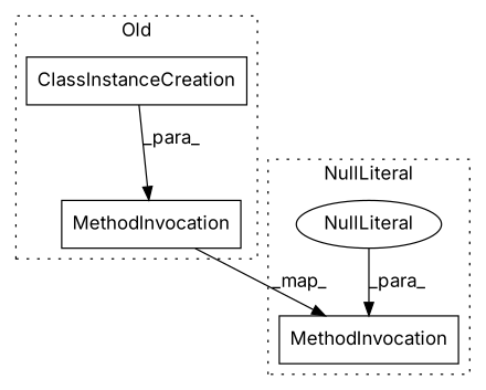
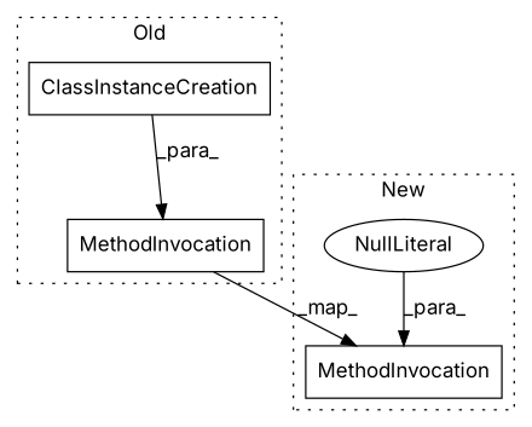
  digraph {
    fontname=Inter
    node [a=32 l="23,1" shape=box fontname=Inter]
    edge [fontname=Inter]
    n1 [a=14 l=15 label=ClassInstanceCreation s=2786]
    n2 [label=MethodInvocation s="2763,3155"]
    n3 [label=MethodInvocation s="2660,2949"]
    n4 [a=33 l=266 label=NullLiteral s=2683 shape=ellipse]
    subgraph cluster_1 {
      label=Old
      style=dotted
      n1
      n2
    }
    subgraph cluster_2 {
-     label=NullLiteral
+     label=New
      style=dotted
      n3
      n4
    }
    n1 -> n2 [label=_para_]
    n2 -> n3 [label=_map_]
    n4 -> n3 [label=_para_]
  }
